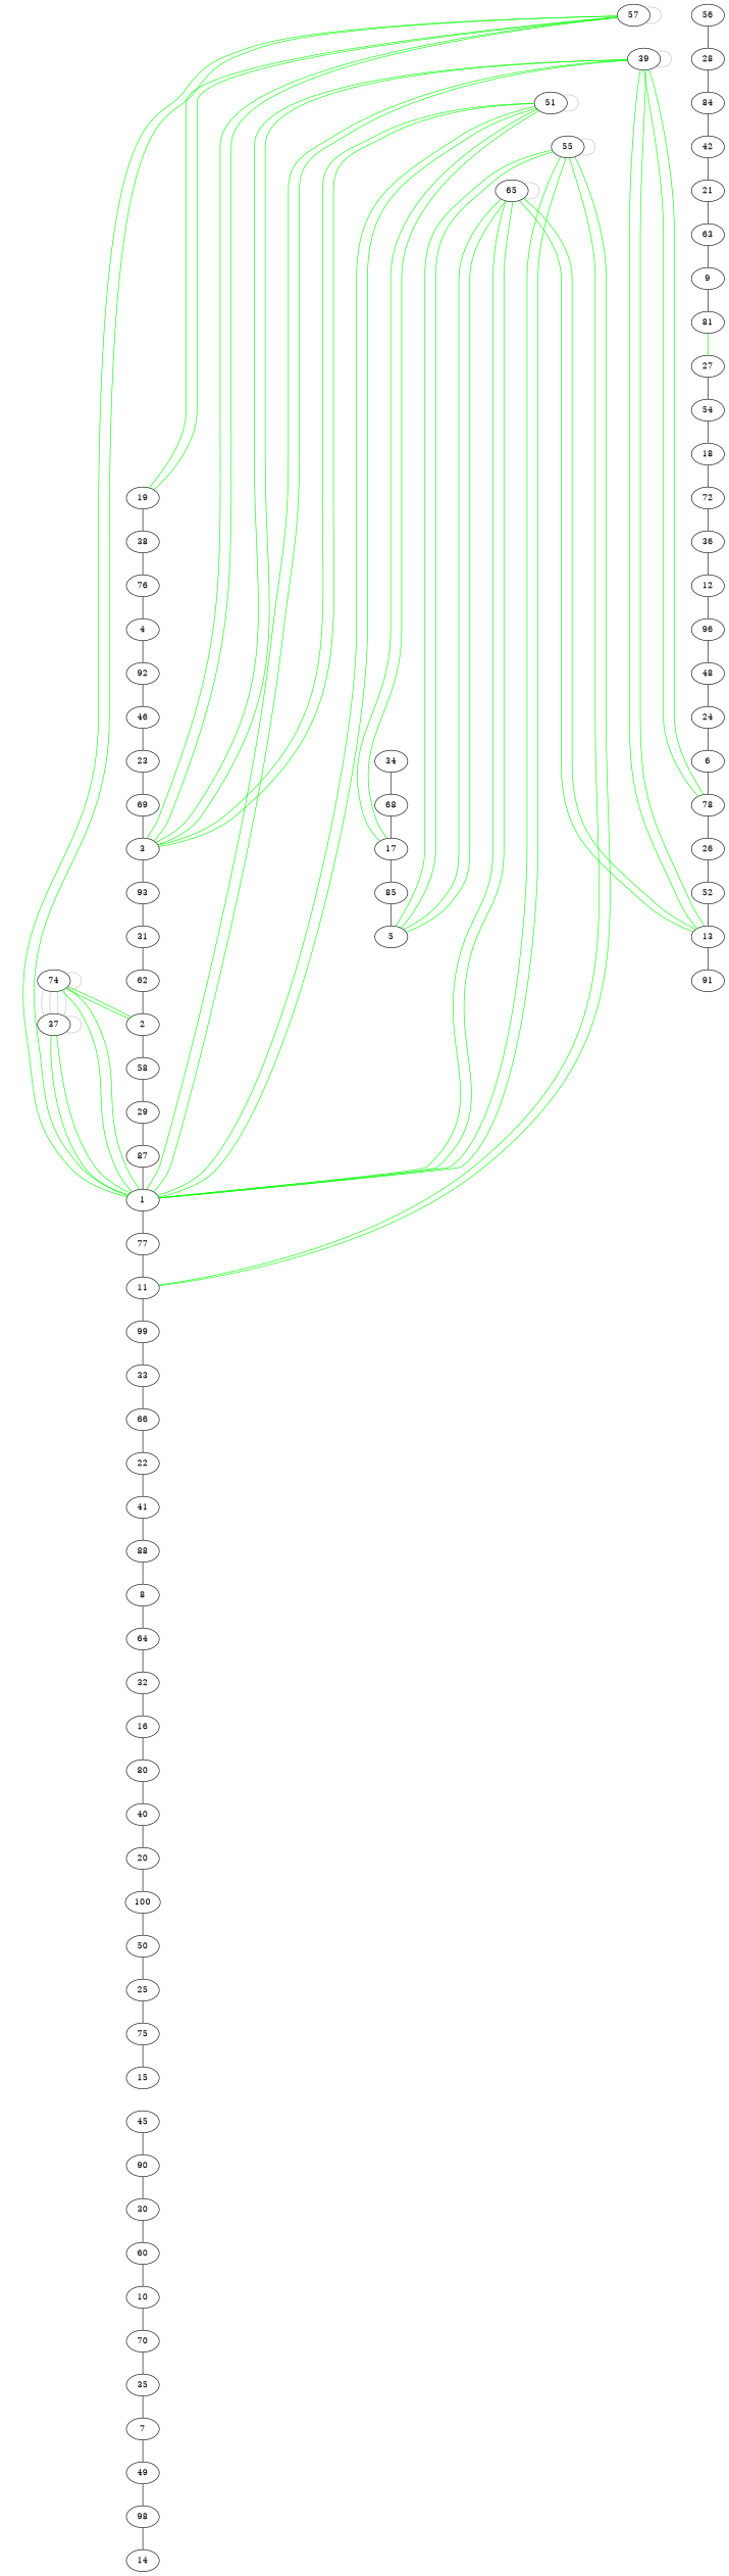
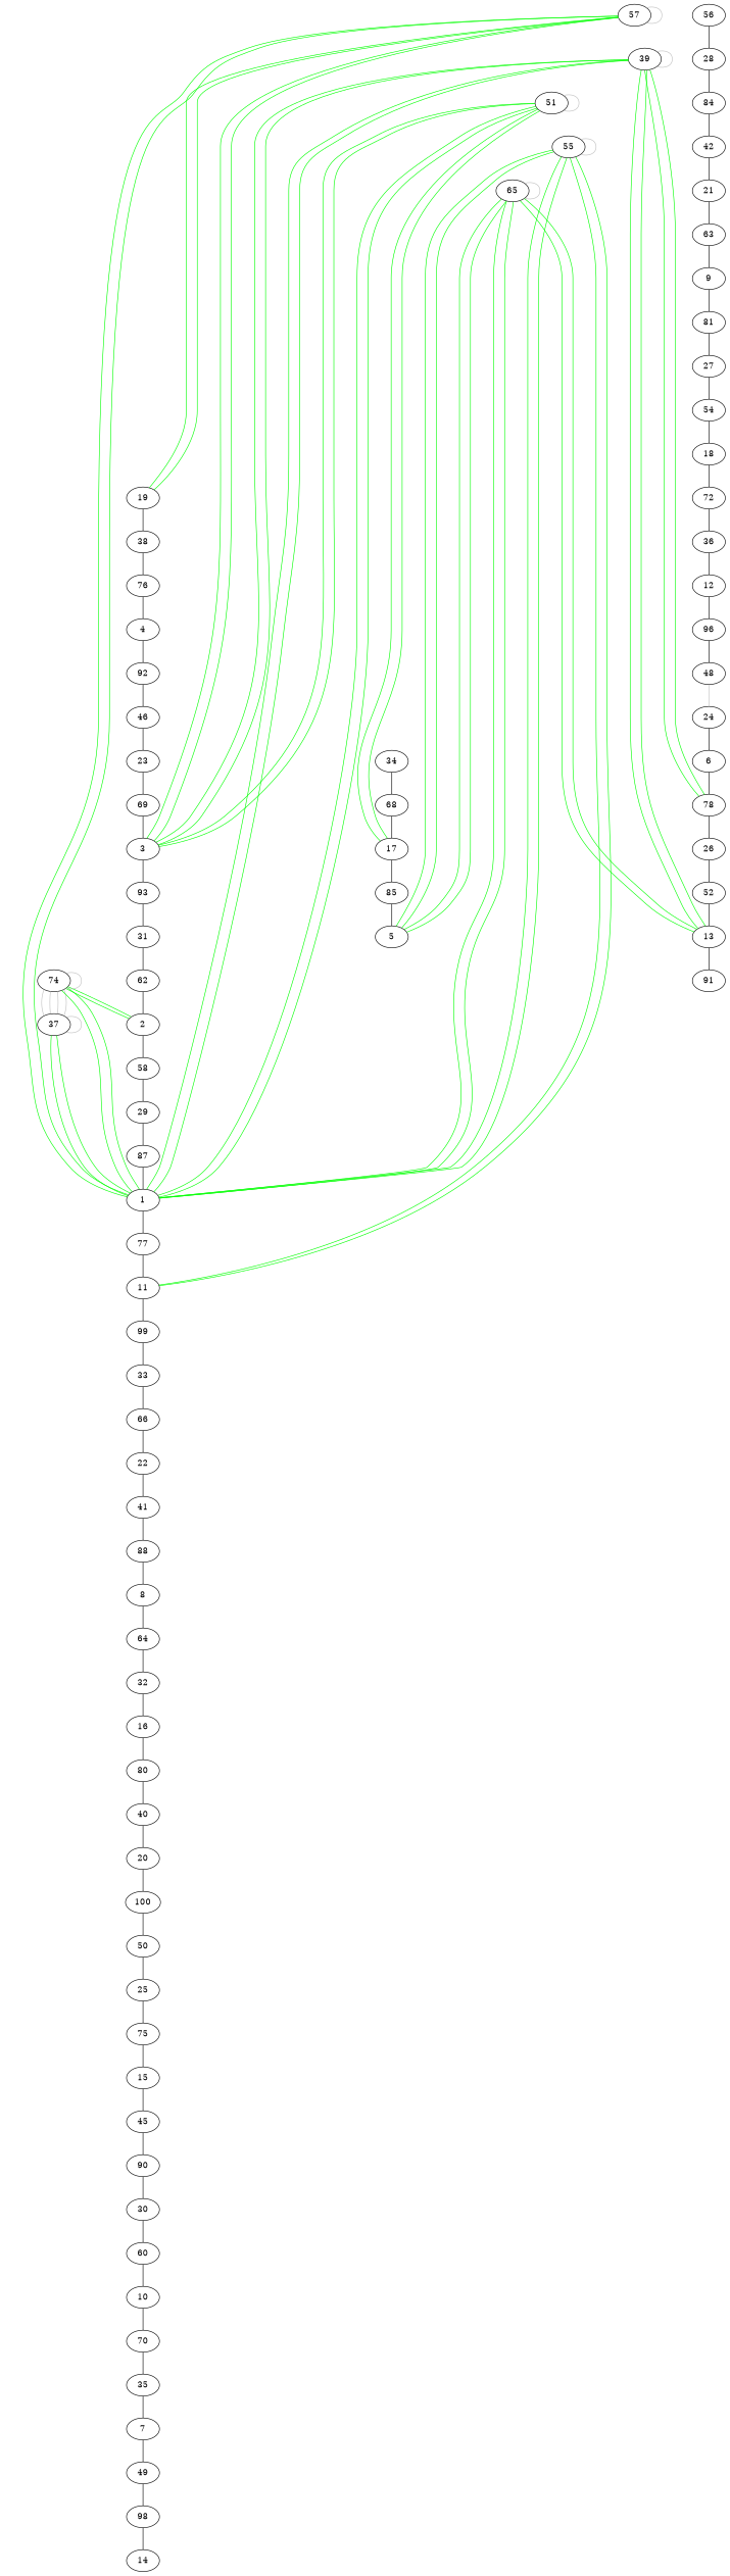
  graph {
    edge [color=black]
    34
    68
    17
    85
    5
    19
    38
    76
    4
    92
    46
    23
    69
    3
    93
    31
    62
    2
    58
    29
    87
    1
    77
    11
    99
    33
    66
    22
    n29 [label=41]
    88
    8
    64
    32
    16
    80
    40
    20
    100
    50
    25
    75
    15
    45
    90
    30
    60
    10
    70
    35
    7
    49
    98
    14
    56
    28
    84
    42
    21
    63
    9
    81
    27
    54
    18
    72
    36
    12
    96
    48
    24
    6
    78
    26
    52
    13
    91
    37
    74
    39
    51
    55
    57
    65
    34 -- 68
    68 -- 17
    17 -- 85
    85 -- 5
    19 -- 38
    38 -- 76
    76 -- 4
    4 -- 92
    92 -- 46
    46 -- 23
    23 -- 69
    69 -- 3
    3 -- 93
    93 -- 31
    31 -- 62
    62 -- 2
    2 -- 58
    58 -- 29
    29 -- 87
    87 -- 1
    1 -- 77
    77 -- 11
    11 -- 99
    99 -- 33
    33 -- 66
    66 -- 22
    22 -- n29
    n29 -- 88
    88 -- 8
    8 -- 64
    64 -- 32
    32 -- 16
    16 -- 80
    80 -- 40
    40 -- 20
    20 -- 100
    100 -- 50
    50 -- 25
    25 -- 75
    75 -- 15
+   15 -- 45
    45 -- 90
    90 -- 30
    30 -- 60
    60 -- 10
    10 -- 70
    70 -- 35
    35 -- 7
    7 -- 49
    49 -- 98
    98 -- 14
    56 -- 28
    28 -- 84
    84 -- 42
    42 -- 21
    21 -- 63
    63 -- 9
    9 -- 81
-   81 -- 27 [color=green]
+   81 -- 27
    27 -- 54
    54 -- 18
    18 -- 72
    72 -- 36
    36 -- 12
    12 -- 96
    96 -- 48
-   48 -- 24
+   48 -- 24 [color=gray]
    24 -- 6
    6 -- 78
    78 -- 26
    26 -- 52
    52 -- 13
    13 -- 91
    37 -- 1 [color=green weight=0]
    37 -- 1 [color=green weight=0]
    37 -- 37 [color=gray]
    37 -- 74 [color=gray]
    37 -- 74 [color=gray]
    37 -- 74 [color=gray]
    74 -- 2 [color=green weight=0]
    74 -- 2 [color=green weight=0]
    74 -- 1 [color=green weight=0]
    74 -- 1 [color=green weight=0]
    74 -- 37 [color=gray]
    74 -- 74 [color=gray]
    39 -- 3 [color=green weight=0]
    39 -- 3 [color=green weight=0]
    39 -- 1 [color=green weight=0]
    39 -- 1 [color=green weight=0]
    39 -- 78 [color=green weight=0]
    39 -- 78 [color=green weight=0]
    39 -- 13 [color=green weight=0]
    39 -- 13 [color=green weight=0]
    39 -- 39 [color=gray]
    51 -- 17 [color=green weight=0]
    51 -- 17 [color=green weight=0]
    51 -- 3 [color=green weight=0]
    51 -- 3 [color=green weight=0]
    51 -- 1 [color=green weight=0]
    51 -- 1 [color=green weight=0]
    51 -- 51 [color=gray]
    55 -- 5 [color=green weight=0]
    55 -- 5 [color=green weight=0]
    55 -- 1 [color=green weight=0]
    55 -- 1 [color=green weight=0]
    55 -- 11 [color=green weight=0]
    55 -- 11 [color=green weight=0]
    55 -- 55 [color=gray]
    57 -- 19 [color=green weight=0]
    57 -- 19 [color=green weight=0]
    57 -- 3 [color=green weight=0]
    57 -- 3 [color=green weight=0]
    57 -- 1 [color=green weight=0]
    57 -- 1 [color=green weight=0]
    57 -- 57 [color=gray]
    65 -- 5 [color=green weight=0]
    65 -- 5 [color=green weight=0]
    65 -- 1 [color=green weight=0]
    65 -- 1 [color=green weight=0]
    65 -- 13 [color=green weight=0]
    65 -- 13 [color=green weight=0]
    65 -- 65 [color=gray]
  }
